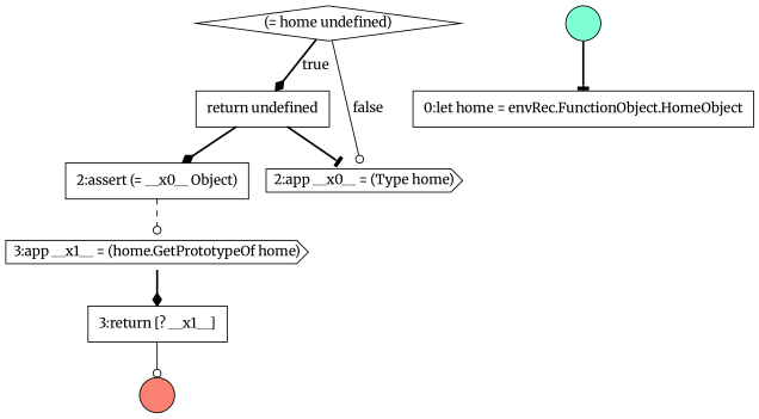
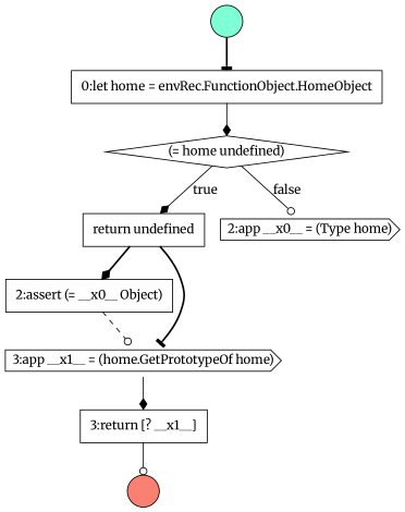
  digraph {
    fontname=Merriweather
    node [color=black fillcolor=white fontname=Merriweather shape=none style=filled]
    edge [arrowhead=diamond color=black fontname=Merriweather style=solid]
    n1 [label=<<font color="black">     <table border="0" cellborder="1" cellspacing="0" cellpadding="10">       <tr><td align="left">3:return [? __x1__]</td></tr>     </table>   </font>> margin=0]
    n2 [fillcolor=salmon label=" " shape=circle]
    n3 [label=<<font color="black">(= home undefined)</font>> shape=diamond]
    n4 [label=<<font color="black">     <table border="0" cellborder="1" cellspacing="0" cellpadding="10">       <tr><td align="left">return undefined</td></tr>     </table>   </font>> margin=0]
    n5 [label=<<font color="black">2:app __x0__ = (Type home)</font>> shape=cds]
    n6 [label=<<font color="black">     <table border="0" cellborder="1" cellspacing="0" cellpadding="10">       <tr><td align="left">2:assert (= __x0__ Object)</td></tr>     </table>   </font>> margin=0]
    n7 [label=<<font color="black">3:app __x1__ = (home.GetPrototypeOf home)</font>> shape=cds]
    n8 [fillcolor=aquamarine label=" " shape=circle]
    n9 [label=<<font color="black">     <table border="0" cellborder="1" cellspacing="0" cellpadding="10">       <tr><td align="left">0:let home = envRec.FunctionObject.HomeObject</td></tr>     </table>   </font>> margin=0]
    n1 -> n2 [arrowhead=odot]
-   n3 -> n4 [label=<<font color="black">true</font>> style=bold]
+   n3 -> n4 [label=<<font color="black">true</font>>]
    n3 -> n5 [arrowhead=odot label=<<font color="black">false</font>>]
-   n4 -> n5 [arrowhead=tee style=bold]
+   n4 -> n7 [arrowhead=tee style=bold]
    n4 -> n6 [style=bold]
    n6 -> n7 [arrowhead=odot style=dashed]
-   n7 -> n1 [style=bold]
+   n7 -> n1
    n8 -> n9 [arrowhead=tee style=bold]
+   n9 -> n3
  }
